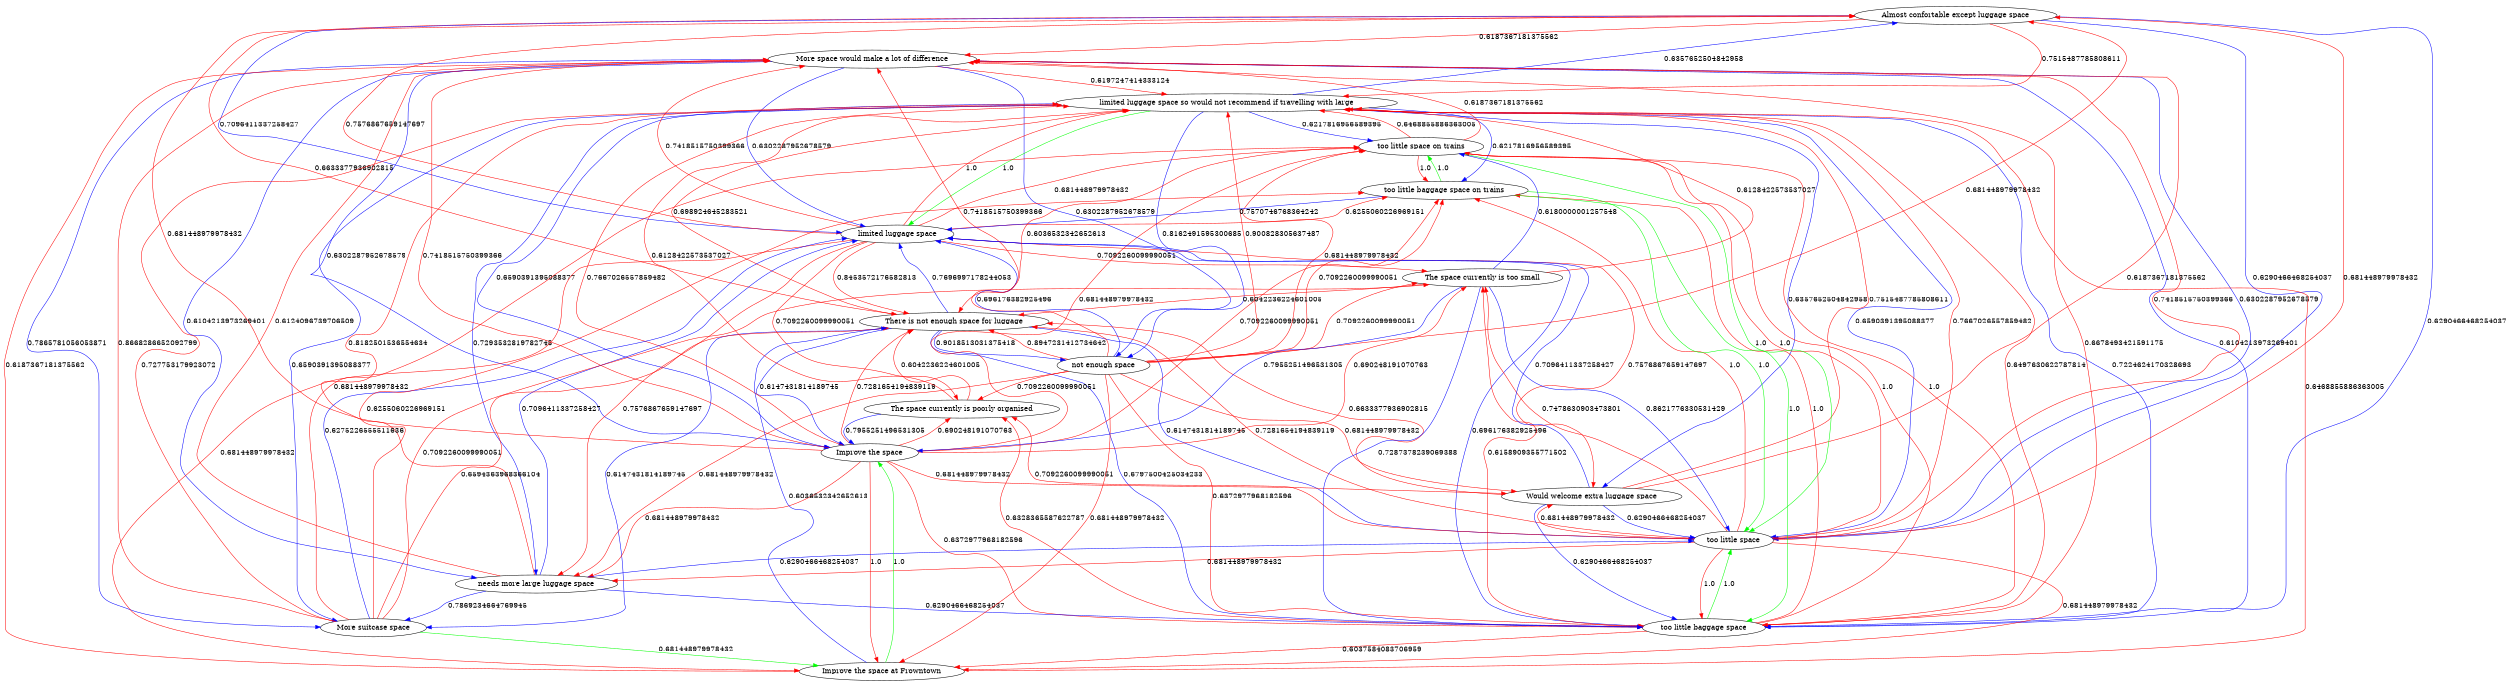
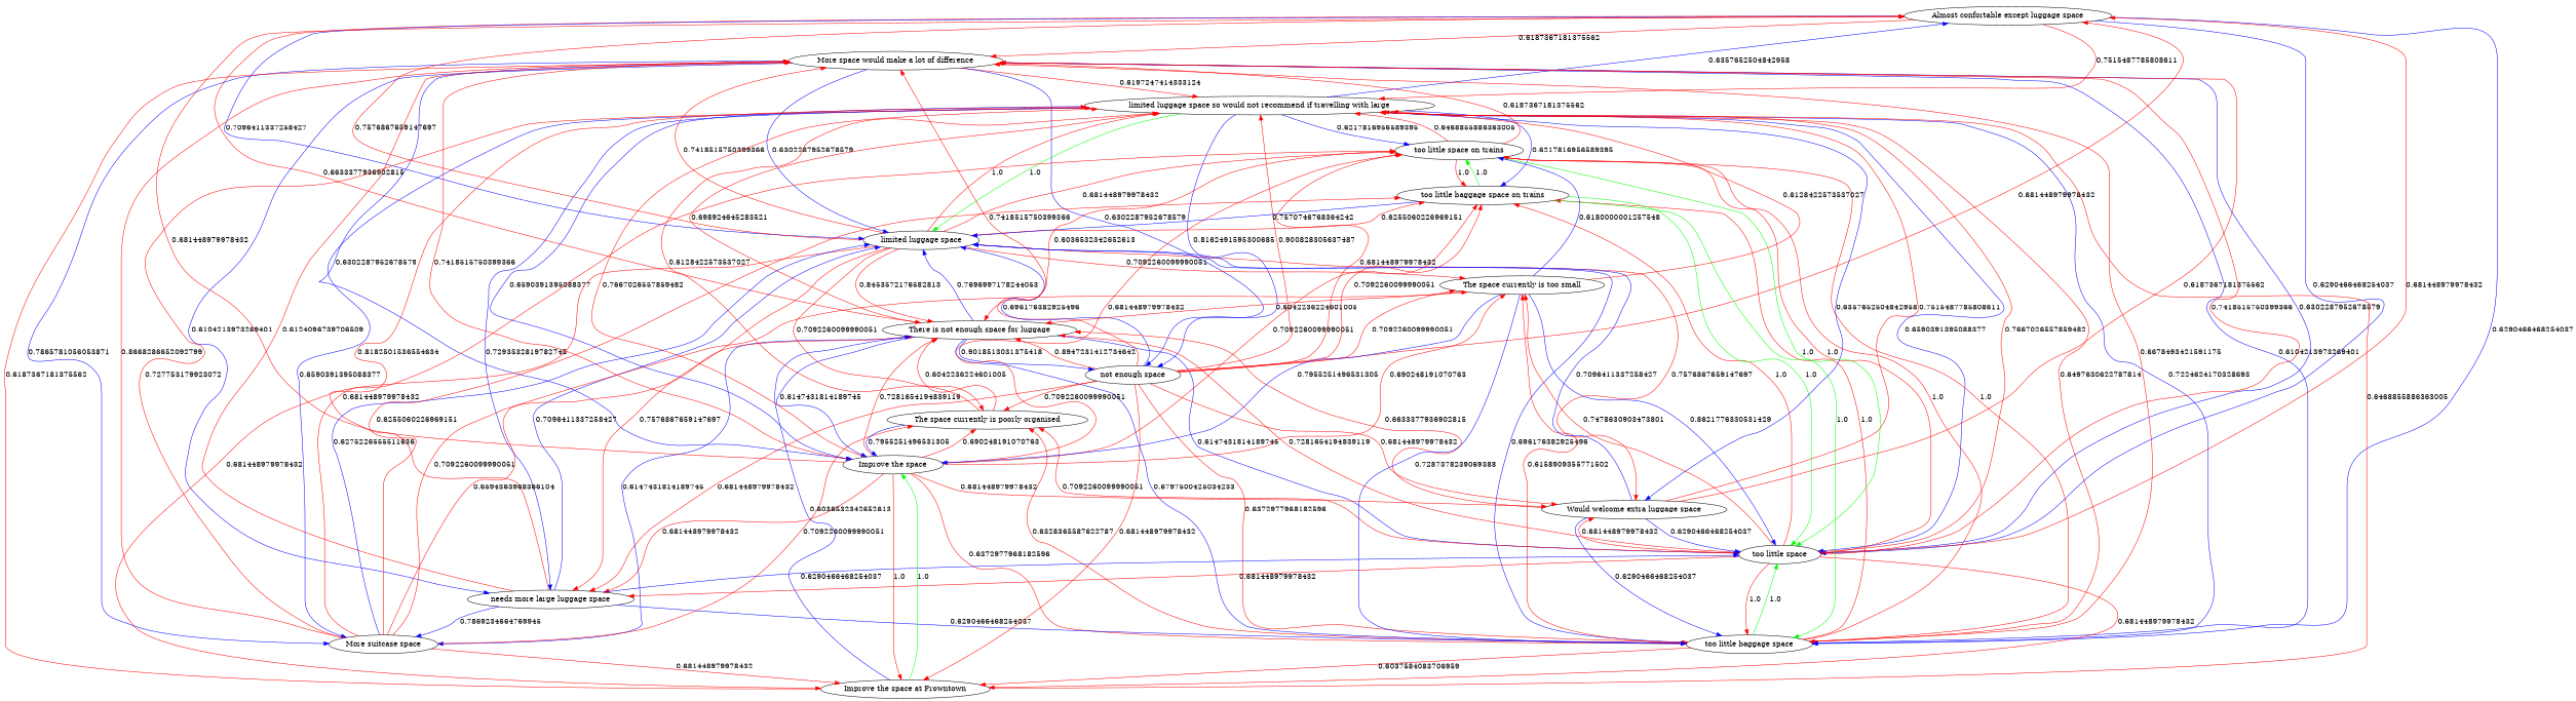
  digraph {
    edge [color=red]
    "Almost confortable except luggage space"
    "More space would make a lot of difference"
    "There is not enough space for luggage"
    "limited luggage space so would not recommend if travelling with large"
    "limited luggage space"
    "too little baggage space"
    "too little space"
    "Improve the space"
    "needs more large luggage space"
    "More suitcase space"
    "not enough space"
    "Would welcome extra luggage space"
    "too little baggage space on trains"
    "too little space on trains"
    "Improve the space at Frowntown"
    "The space currently is poorly organised"
    "The space currently is too small"
    "Almost confortable except luggage space" -> "More space would make a lot of difference" [label=0.6187367181375562]
    "Almost confortable except luggage space" -> "There is not enough space for luggage" [label=0.6633377936902815]
    "Almost confortable except luggage space" -> "limited luggage space so would not recommend if travelling with large" [label=0.7515487785808611]
    "Almost confortable except luggage space" -> "limited luggage space" [color=blue label=0.7096411337258427]
    "Almost confortable except luggage space" -> "too little baggage space" [color=blue label=0.6290466468254037]
    "Almost confortable except luggage space" -> "too little space" [color=blue label=0.6290466468254037]
    "More space would make a lot of difference" -> "limited luggage space so would not recommend if travelling with large" [label=0.6197247414333124]
    "More space would make a lot of difference" -> "limited luggage space" [color=blue label=0.6302287952678579]
    "More space would make a lot of difference" -> "too little baggage space" [color=blue label=0.6104213973269401]
    "More space would make a lot of difference" -> "too little space" [color=blue label=0.6302287952678579]
    "More space would make a lot of difference" -> "Improve the space" [color=blue label=0.6302287952678579]
    "More space would make a lot of difference" -> "needs more large luggage space" [color=blue label=0.6104213973269401]
    "More space would make a lot of difference" -> "More suitcase space" [color=blue label=0.7865781056053871]
    "More space would make a lot of difference" -> "not enough space" [color=blue label=0.6302287952678579]
    "There is not enough space for luggage" -> "limited luggage space so would not recommend if travelling with large" [label=0.698924645283521]
    "There is not enough space for luggage" -> "limited luggage space" [color=blue label=0.7696997178244053]
    "There is not enough space for luggage" -> "too little baggage space" [color=blue label=0.6797500425034233]
    "There is not enough space for luggage" -> "too little space" [color=blue label=0.6147431814189745]
    "There is not enough space for luggage" -> "Improve the space" [color=blue label=0.6147431814189745]
    "There is not enough space for luggage" -> "More suitcase space" [color=blue label=0.6147431814189745]
    "There is not enough space for luggage" -> "not enough space" [color=blue label=0.9018513031375418]
    "limited luggage space so would not recommend if travelling with large" -> "Almost confortable except luggage space" [color=blue label=0.6357652504842958]
    "limited luggage space so would not recommend if travelling with large" -> "limited luggage space" [color=green label=1.0]
    "limited luggage space so would not recommend if travelling with large" -> "too little baggage space" [color=blue label=0.7224624170328693]
    "limited luggage space so would not recommend if travelling with large" -> "too little space" [color=blue label=0.6590391395088377]
    "limited luggage space so would not recommend if travelling with large" -> "Improve the space" [color=blue label=0.6590391395088377]
    "limited luggage space so would not recommend if travelling with large" -> "needs more large luggage space" [color=blue label=0.7293532819782745]
    "limited luggage space so would not recommend if travelling with large" -> "More suitcase space" [color=blue label=0.6590391395088377]
    "limited luggage space so would not recommend if travelling with large" -> "not enough space" [color=blue label=0.8162491595300685]
    "limited luggage space so would not recommend if travelling with large" -> "Would welcome extra luggage space" [color=blue label=0.6357652504842958]
    "limited luggage space so would not recommend if travelling with large" -> "too little baggage space on trains" [color=blue label=0.6217816956589395]
    "limited luggage space so would not recommend if travelling with large" -> "too little space on trains" [color=blue label=0.6217816956589395]
    "limited luggage space" -> "Almost confortable except luggage space" [label=0.7576867659147697]
    "limited luggage space" -> "More space would make a lot of difference" [label=0.7418515750399366]
    "limited luggage space" -> "There is not enough space for luggage" [label=0.8453572176582813]
    "limited luggage space" -> "limited luggage space so would not recommend if travelling with large" [label=1.0]
    "limited luggage space" -> "needs more large luggage space" [label=0.7576867659147697]
    "limited luggage space" -> "Would welcome extra luggage space" [label=0.7576867659147697]
    "limited luggage space" -> "too little baggage space on trains" [label=0.6255060226969151]
    "limited luggage space" -> "too little space on trains" [label=0.681448979978432]
    "limited luggage space" -> "Improve the space at Frowntown" [label=0.681448979978432]
    "limited luggage space" -> "The space currently is poorly organised" [label=0.7092260099990051]
    "limited luggage space" -> "The space currently is too small" [label=0.7092260099990051]
    "too little baggage space" -> "More space would make a lot of difference" [label=0.6678493421591175]
    "too little baggage space" -> "limited luggage space so would not recommend if travelling with large" [label=0.6497630622787814]
    "too little baggage space" -> "limited luggage space" [color=blue label=0.696176382925496]
    "too little baggage space" -> "too little space" [color=green label=1.0]
    "too little baggage space" -> "too little baggage space on trains" [label=1.0]
    "too little baggage space" -> "too little space on trains" [label=1.0]
    "too little baggage space" -> "Improve the space at Frowntown" [label=0.6037584083706959]
    "too little baggage space" -> "The space currently is poorly organised" [label=0.6328365587622787]
    "too little baggage space" -> "The space currently is too small" [label=0.6158909355771502]
    "too little space" -> "Almost confortable except luggage space" [label=0.681448979978432]
    "too little space" -> "More space would make a lot of difference" [label=0.7418515750399366]
    "too little space" -> "There is not enough space for luggage" [label=0.7281654194839119]
    "too little space" -> "limited luggage space so would not recommend if travelling with large" [label=0.7667026557859482]
    "too little space" -> "too little baggage space" [label=1.0]
    "too little space" -> "needs more large luggage space" [label=0.681448979978432]
    "too little space" -> "Would welcome extra luggage space" [label=0.681448979978432]
    "too little space" -> "too little baggage space on trains" [label=1.0]
    "too little space" -> "too little space on trains" [label=1.0]
    "too little space" -> "Improve the space at Frowntown" [label=0.681448979978432]
    "too little space" -> "The space currently is poorly organised" [label=0.7092260099990051]
    "too little space" -> "The space currently is too small" [label=0.7478630903473801]
    "Improve the space" -> "Almost confortable except luggage space" [label=0.681448979978432]
    "Improve the space" -> "More space would make a lot of difference" [label=0.7418515750399366]
    "Improve the space" -> "There is not enough space for luggage" [label=0.7281654194839119]
    "Improve the space" -> "limited luggage space so would not recommend if travelling with large" [label=0.7667026557859482]
    "Improve the space" -> "too little baggage space" [label=0.6372977968182596]
    "Improve the space" -> "needs more large luggage space" [label=0.681448979978432]
    "Improve the space" -> "Would welcome extra luggage space" [label=0.681448979978432]
    "Improve the space" -> "too little baggage space on trains" [label=0.7092260099990051]
    "Improve the space" -> "too little space on trains" [label=0.681448979978432]
    "Improve the space" -> "Improve the space at Frowntown" [label=1.0]
    "Improve the space" -> "The space currently is poorly organised" [label=0.690248191070763]
    "Improve the space" -> "The space currently is too small" [label=0.690248191070763]
    "needs more large luggage space" -> "More space would make a lot of difference" [label=0.6124096739706509]
    "needs more large luggage space" -> "limited luggage space so would not recommend if travelling with large" [label=0.8182501536554634]
    "needs more large luggage space" -> "limited luggage space" [color=blue label=0.7096411337258427]
    "needs more large luggage space" -> "too little baggage space" [color=blue label=0.6290466468254037]
    "needs more large luggage space" -> "too little space" [color=blue label=0.6290466468254037]
    "needs more large luggage space" -> "More suitcase space" [color=blue label=0.7869234664769945]
    "More suitcase space" -> "More space would make a lot of difference" [label=0.8668286652092799]
    "More suitcase space" -> "There is not enough space for luggage" [label=0.6594363968366104]
    "More suitcase space" -> "limited luggage space so would not recommend if travelling with large" [label=0.727753179923072]
    "More suitcase space" -> "limited luggage space" [color=blue label=0.6275226555511636]
    "More suitcase space" -> "too little baggage space on trains" [label=0.6255060226969151]
    "More suitcase space" -> "too little space on trains" [label=0.681448979978432]
-   "More suitcase space" -> "Improve the space at Frowntown" [color=green label=0.681448979978432]
+   "More suitcase space" -> "Improve the space at Frowntown" [label=0.681448979978432]
+   "More suitcase space" -> "The space currently is poorly organised" [label=0.7092260099990051]
    "More suitcase space" -> "The space currently is too small" [label=0.7092260099990051]
    "not enough space" -> "Almost confortable except luggage space" [label=0.681448979978432]
    "not enough space" -> "More space would make a lot of difference" [label=0.7418515750399366]
    "not enough space" -> "There is not enough space for luggage" [label=0.8947231412734642]
    "not enough space" -> "limited luggage space so would not recommend if travelling with large" [label=0.900828305637487]
    "not enough space" -> "limited luggage space" [color=blue label=0.696176382925496]
    "not enough space" -> "too little baggage space" [label=0.6372977968182596]
    "not enough space" -> "needs more large luggage space" [label=0.681448979978432]
    "not enough space" -> "Would welcome extra luggage space" [label=0.681448979978432]
    "not enough space" -> "too little baggage space on trains" [label=0.7092260099990051]
    "not enough space" -> "too little space on trains" [label=0.681448979978432]
    "not enough space" -> "Improve the space at Frowntown" [label=0.681448979978432]
    "not enough space" -> "The space currently is poorly organised" [label=0.7092260099990051]
    "not enough space" -> "The space currently is too small" [label=0.7092260099990051]
    "Would welcome extra luggage space" -> "More space would make a lot of difference" [label=0.6187367181375562]
    "Would welcome extra luggage space" -> "There is not enough space for luggage" [label=0.6633377936902815]
    "Would welcome extra luggage space" -> "limited luggage space so would not recommend if travelling with large" [label=0.7515487785808611]
    "Would welcome extra luggage space" -> "limited luggage space" [color=blue label=0.7096411337258427]
    "Would welcome extra luggage space" -> "too little baggage space" [color=blue label=0.6290466468254037]
    "Would welcome extra luggage space" -> "too little space" [color=blue label=0.6290466468254037]
    "too little baggage space on trains" -> "limited luggage space" [color=blue label=0.7570746768364242]
    "too little baggage space on trains" -> "too little baggage space" [color=green label=1.0]
    "too little baggage space on trains" -> "too little space" [color=green label=1.0]
    "too little baggage space on trains" -> "too little space on trains" [color=green label=1.0]
    "too little space on trains" -> "More space would make a lot of difference" [label=0.6187367181375562]
    "too little space on trains" -> "There is not enough space for luggage" [label=0.6036532342652613]
    "too little space on trains" -> "limited luggage space so would not recommend if travelling with large" [label=0.6468855886363005]
    "too little space on trains" -> "too little baggage space" [label=1.0]
    "too little space on trains" -> "too little space" [color=green label=1.0]
    "too little space on trains" -> "too little baggage space on trains" [label=1.0]
    "Improve the space at Frowntown" -> "More space would make a lot of difference" [label=0.6187367181375562]
    "Improve the space at Frowntown" -> "There is not enough space for luggage" [color=blue label=0.6036532342652613]
    "Improve the space at Frowntown" -> "limited luggage space so would not recommend if travelling with large" [label=0.6468855886363005]
    "Improve the space at Frowntown" -> "Improve the space" [color=green label=1.0]
    "The space currently is poorly organised" -> "There is not enough space for luggage" [label=0.6042236224601005]
    "The space currently is poorly organised" -> "limited luggage space so would not recommend if travelling with large" [label=0.6128422573537027]
    "The space currently is poorly organised" -> "Improve the space" [color=blue label=0.7955251496531305]
    "The space currently is too small" -> "There is not enough space for luggage" [label=0.6042236224601005]
    "The space currently is too small" -> "limited luggage space so would not recommend if travelling with large" [label=0.6128422573537027]
    "The space currently is too small" -> "too little baggage space" [color=blue label=0.7287378239069388]
    "The space currently is too small" -> "too little space" [color=blue label=0.8621776330531429]
    "The space currently is too small" -> "Improve the space" [color=blue label=0.7955251496531305]
    "The space currently is too small" -> "too little space on trains" [color=blue label=0.6180000001257548]
  }
